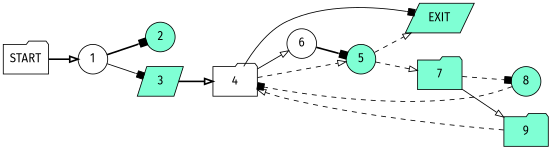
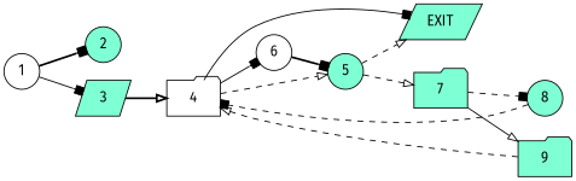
  digraph {
    fontname="Fira Sans"
    rankdir=LR
    node [fillcolor=aquamarine fontname="Fira Sans" shape=circle style=filled]
    edge [arrowhead=onormal fontname="Fira Sans" style=dashed]
-   n1 [fillcolor=white label=START shape=folder]
    1 [fillcolor=white]
    2
    3 [shape=parallelogram]
    n5 [label=EXIT shape=parallelogram]
    4 [fillcolor=white shape=folder]
    5
    6 [fillcolor=white]
    7 [shape=folder]
    8
    9 [shape=folder]
-   n1 -> 1 [style=bold]
    1 -> 2 [arrowhead=box style=bold]
    1 -> 3 [arrowhead=box style=solid]
    3 -> 4 [style=bold]
    4 -> n5 [arrowhead=box style=solid]
    4 -> 5
-   4 -> 6 [style=solid]
+   4 -> 6 [arrowhead=box style=solid]
    5 -> n5
    5 -> 7
    6 -> 5 [arrowhead=box style=bold]
    7 -> 8 [arrowhead=box]
    7 -> 9 [style=solid]
    8 -> 4 [arrowhead=box]
    9 -> 4
  }
